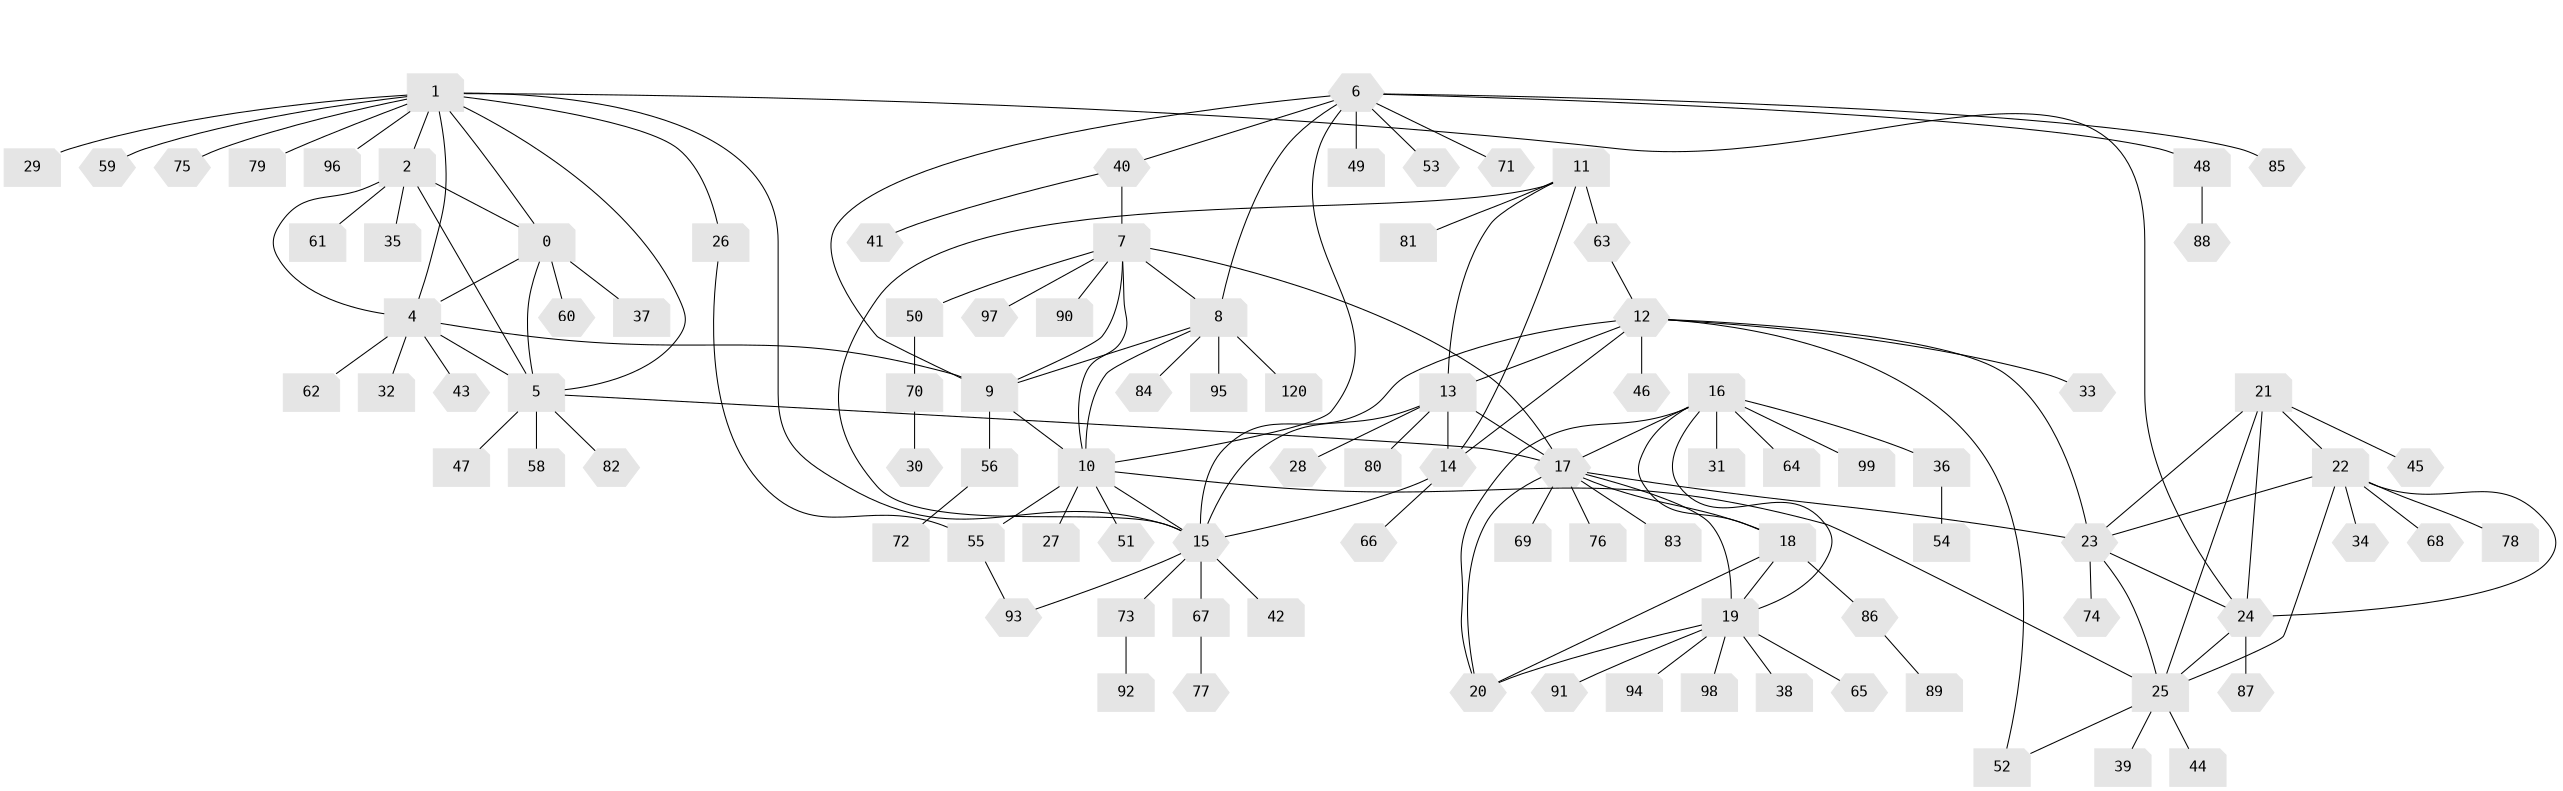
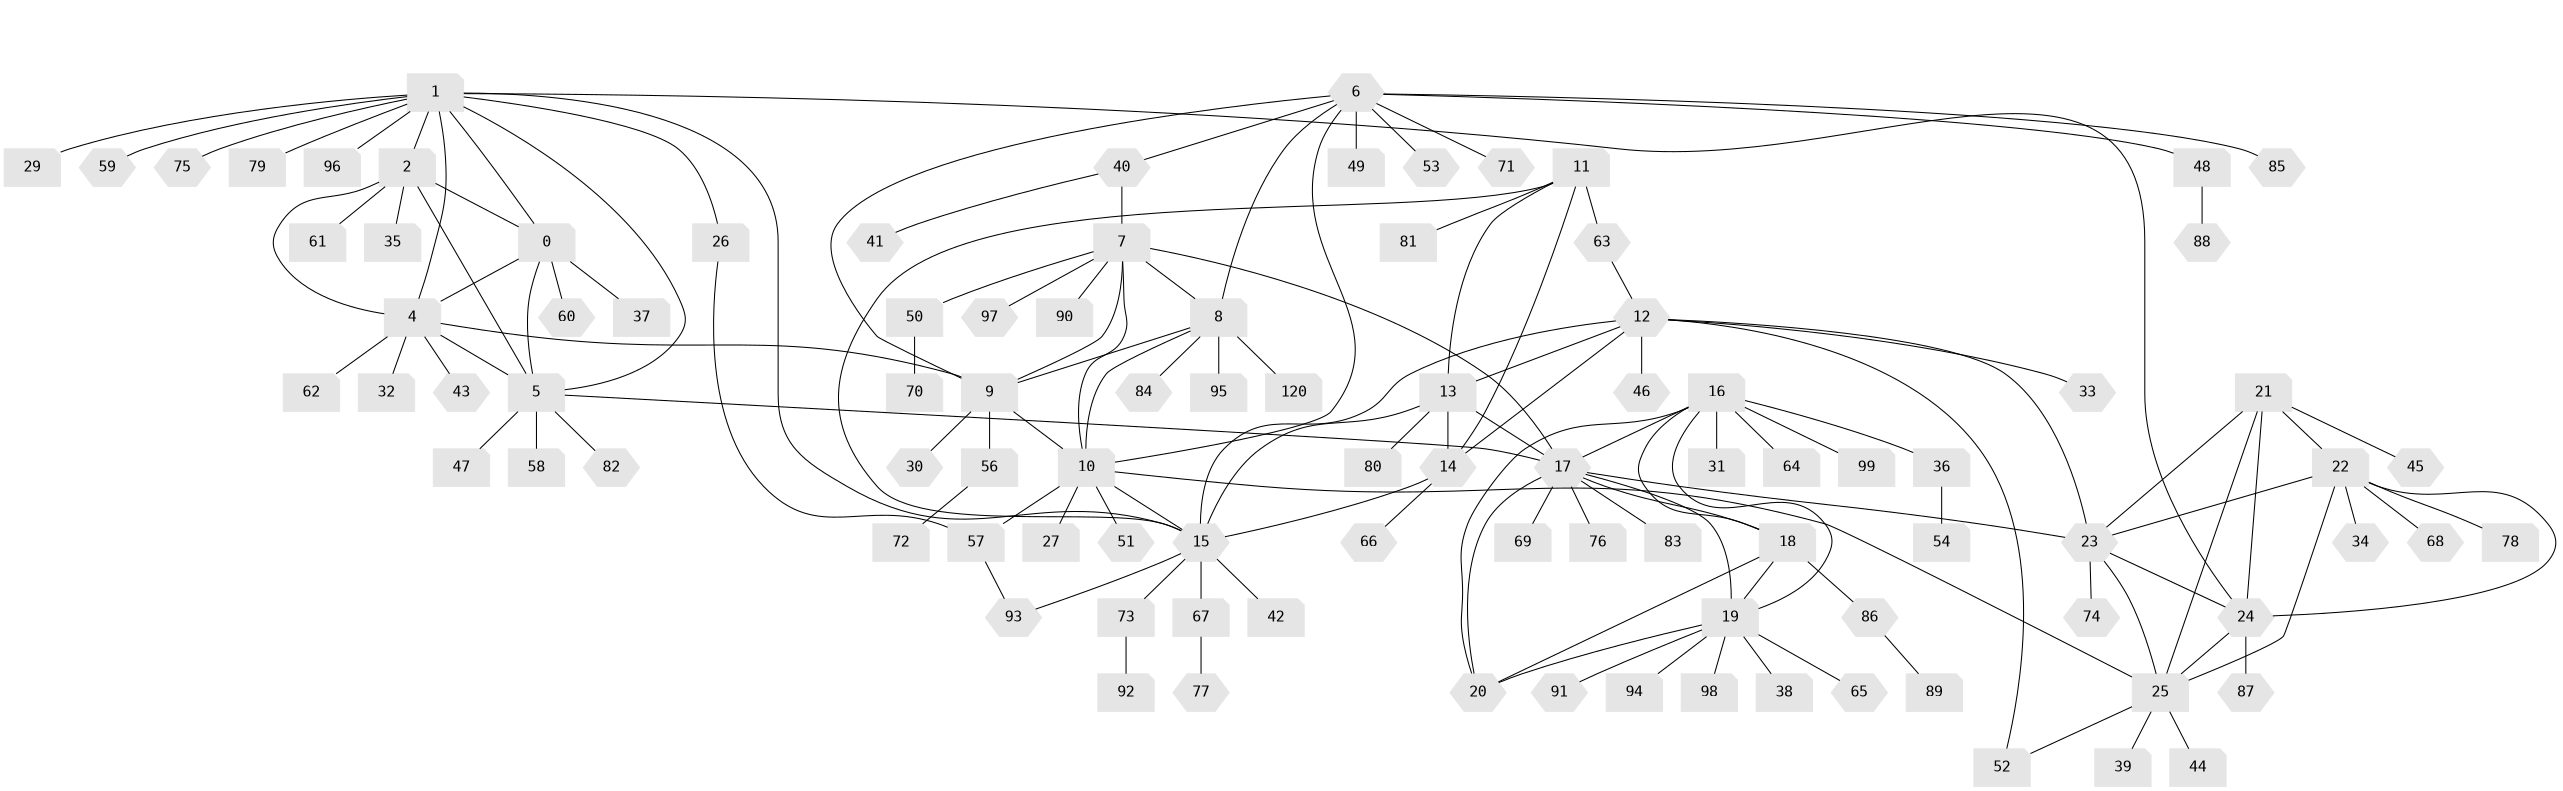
  graph {
    fontname="DejaVu Sans Mono"
    node [color=gray90 fontname="DejaVu Sans Mono" shape=note style=filled]
    edge [fontname="DejaVu Sans Mono"]
    1
    2
    n3 [label=0]
    4
    5
    15 [shape=hexagon]
    24 [shape=hexagon]
    26
    29
    59 [shape=hexagon]
    75 [shape=hexagon]
    79
    96
    35
    61
    37
    60 [shape=hexagon]
    9
    32
    43 [shape=hexagon]
    62
    17 [shape=hexagon]
    47
    58
    82 [shape=hexagon]
    42
    67
    73
    93 [shape=hexagon]
    25
    87 [shape=hexagon]
-   57 [label=55]
+   57
    10
    30 [shape=hexagon]
    56
    23 [shape=hexagon]
    18
    19
    20 [shape=hexagon]
    69
    76
    83
    6 [shape=hexagon]
    8
    40 [shape=hexagon]
    48
    49
    53 [shape=hexagon]
    71 [shape=hexagon]
    85 [shape=hexagon]
    7
    50
    90
    97 [shape=hexagon]
    84 [shape=hexagon]
    95
    n57 [label=120]
    27
    51 [shape=hexagon]
    41 [shape=hexagon]
    88 [shape=hexagon]
    70
    72
    52
    39
    44
    11
    13
    14 [shape=hexagon]
    63 [shape=hexagon]
    81
    12 [shape=hexagon]
    33 [shape=hexagon]
    46 [shape=hexagon]
-   28 [shape=hexagon]
    80
    66 [shape=hexagon]
    74 [shape=hexagon]
    77 [shape=hexagon]
    92
    16
    31
    36
    64
    99
    86 [shape=hexagon]
    38
    65 [shape=hexagon]
    91 [shape=hexagon]
    94
    98
    54
    89
    21
    22
    45 [shape=hexagon]
    34 [shape=hexagon]
    68 [shape=hexagon]
    78
    1 -- 2
    1 -- n3
    1 -- 4
    1 -- 5
    1 -- 15
    1 -- 24
    1 -- 26
    1 -- 29
    1 -- 59
    1 -- 75
    1 -- 79
    1 -- 96
    2 -- n3
    2 -- 4
    2 -- 5
    2 -- 35
    2 -- 61
    n3 -- 4
    n3 -- 5
    n3 -- 37
    n3 -- 60
    4 -- 5
    4 -- 9
    4 -- 32
    4 -- 43
    4 -- 62
    5 -- 17
    5 -- 47
    5 -- 58
    5 -- 82
    15 -- 42
    15 -- 67
    15 -- 73
    15 -- 93
    24 -- 25
    24 -- 87
    26 -- 57
    9 -- 10
-   70 -- 30
+   9 -- 30
    9 -- 56
    17 -- 23
    17 -- 18
    17 -- 19
    17 -- 20
    17 -- 69
    17 -- 76
    17 -- 83
    67 -- 77
    73 -- 92
    25 -- 52
    25 -- 39
    25 -- 44
    57 -- 93
    10 -- 15
    10 -- 25
    10 -- 57
    10 -- 27
    10 -- 51
    56 -- 72
    23 -- 24
    23 -- 25
    23 -- 74
    18 -- 19
    18 -- 20
    18 -- 86
    19 -- 20
    19 -- 38
    19 -- 65
    19 -- 91
    19 -- 94
    19 -- 98
    6 -- 9
    6 -- 10
    6 -- 8
    6 -- 40
    6 -- 48
    6 -- 49
    6 -- 53
    6 -- 71
    6 -- 85
    8 -- 9
    8 -- 10
    8 -- 84
    8 -- 95
    8 -- n57
    40 -- 7
    40 -- 41
    48 -- 88
    7 -- 9
    7 -- 17
    7 -- 10
    7 -- 8
    7 -- 50
    7 -- 90
    7 -- 97
    50 -- 70
    11 -- 15
    11 -- 13
    11 -- 14
    11 -- 63
    11 -- 81
    13 -- 15
    13 -- 17
    13 -- 14
-   13 -- 28
    13 -- 80
    14 -- 15
    14 -- 66
    63 -- 12
    12 -- 15
    12 -- 23
    12 -- 52
    12 -- 13
    12 -- 14
    12 -- 33
    12 -- 46
    16 -- 17
    16 -- 18
    16 -- 19
    16 -- 20
    16 -- 31
    16 -- 36
    16 -- 64
    16 -- 99
    36 -- 54
    86 -- 89
    21 -- 24
    21 -- 25
    21 -- 23
    21 -- 22
    21 -- 45
    22 -- 24
    22 -- 25
    22 -- 23
    22 -- 34
    22 -- 68
    22 -- 78
  }
